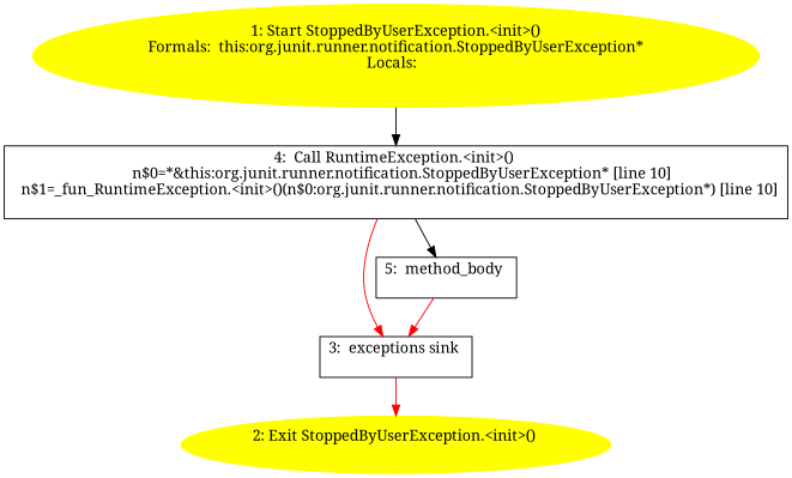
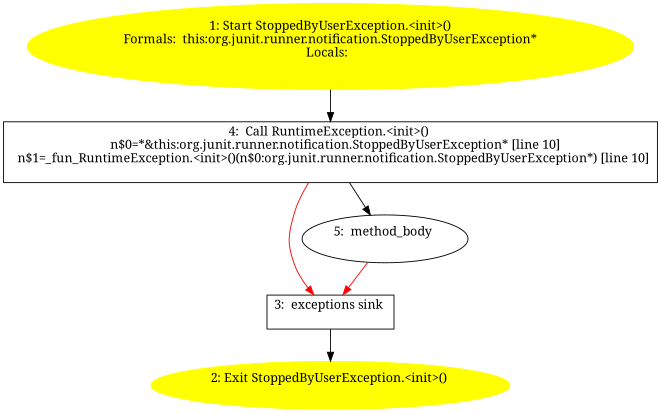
  digraph {
    fontname="Noto Serif"
    node [fontname="Noto Serif" shape=box]
    edge [fontname="Noto Serif"]
    n1 [color=yellow label="1: Start StoppedByUserException.<init>()\nFormals:  this:org.junit.runner.notification.StoppedByUserException*\nLocals:  \n  " style=filled shape=""]
    n2 [label="4:  Call RuntimeException.<init>() \n   n$0=*&this:org.junit.runner.notification.StoppedByUserException* [line 10]\n  n$1=_fun_RuntimeException.<init>()(n$0:org.junit.runner.notification.StoppedByUserException*) [line 10]\n "]
    n3 [label="3:  exceptions sink \n  "]
-   n4 [label="5:  method_body \n  "]
+   n4 [label="5:  method_body \n  " shape=ellipse]
    n5 [color=yellow label="2: Exit StoppedByUserException.<init>() \n  " style=filled shape=""]
    n1 -> n2
    n2 -> n3 [color=red]
    n2 -> n4
-   n3 -> n5 [color=red]
+   n3 -> n5
    n4 -> n3 [color=red]
  }
